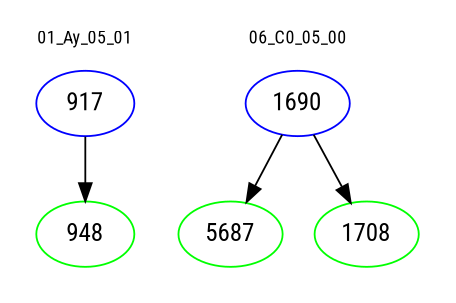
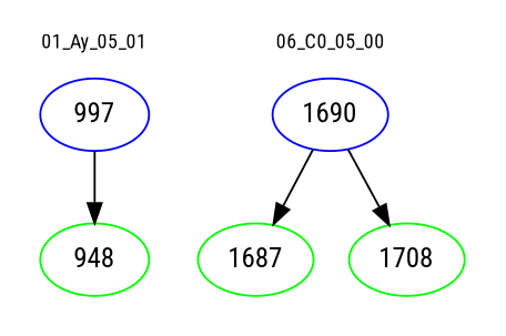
  digraph {
    fontname="Roboto Condensed"
    node [color=green fontname="Roboto Condensed"]
    edge [color=black fontname="Roboto Condensed"]
-   n1 [color=blue label=917]
+   n1 [color=blue label=997]
    n2 [label=948]
    n3 [color=blue label=1690]
-   n4 [label=5687]
+   n4 [label=1687]
    n5 [label=1708]
    subgraph cluster_1 {
      color=white
      fontsize=10
      label="01_Ay_05_01"
      n1
      n2
    }
    subgraph cluster_2 {
      color=white
      fontsize=10
      label="06_C0_05_00"
      n3
      n4
      n5
    }
    n1 -> n2
    n3 -> n4
    n3 -> n5
  }
